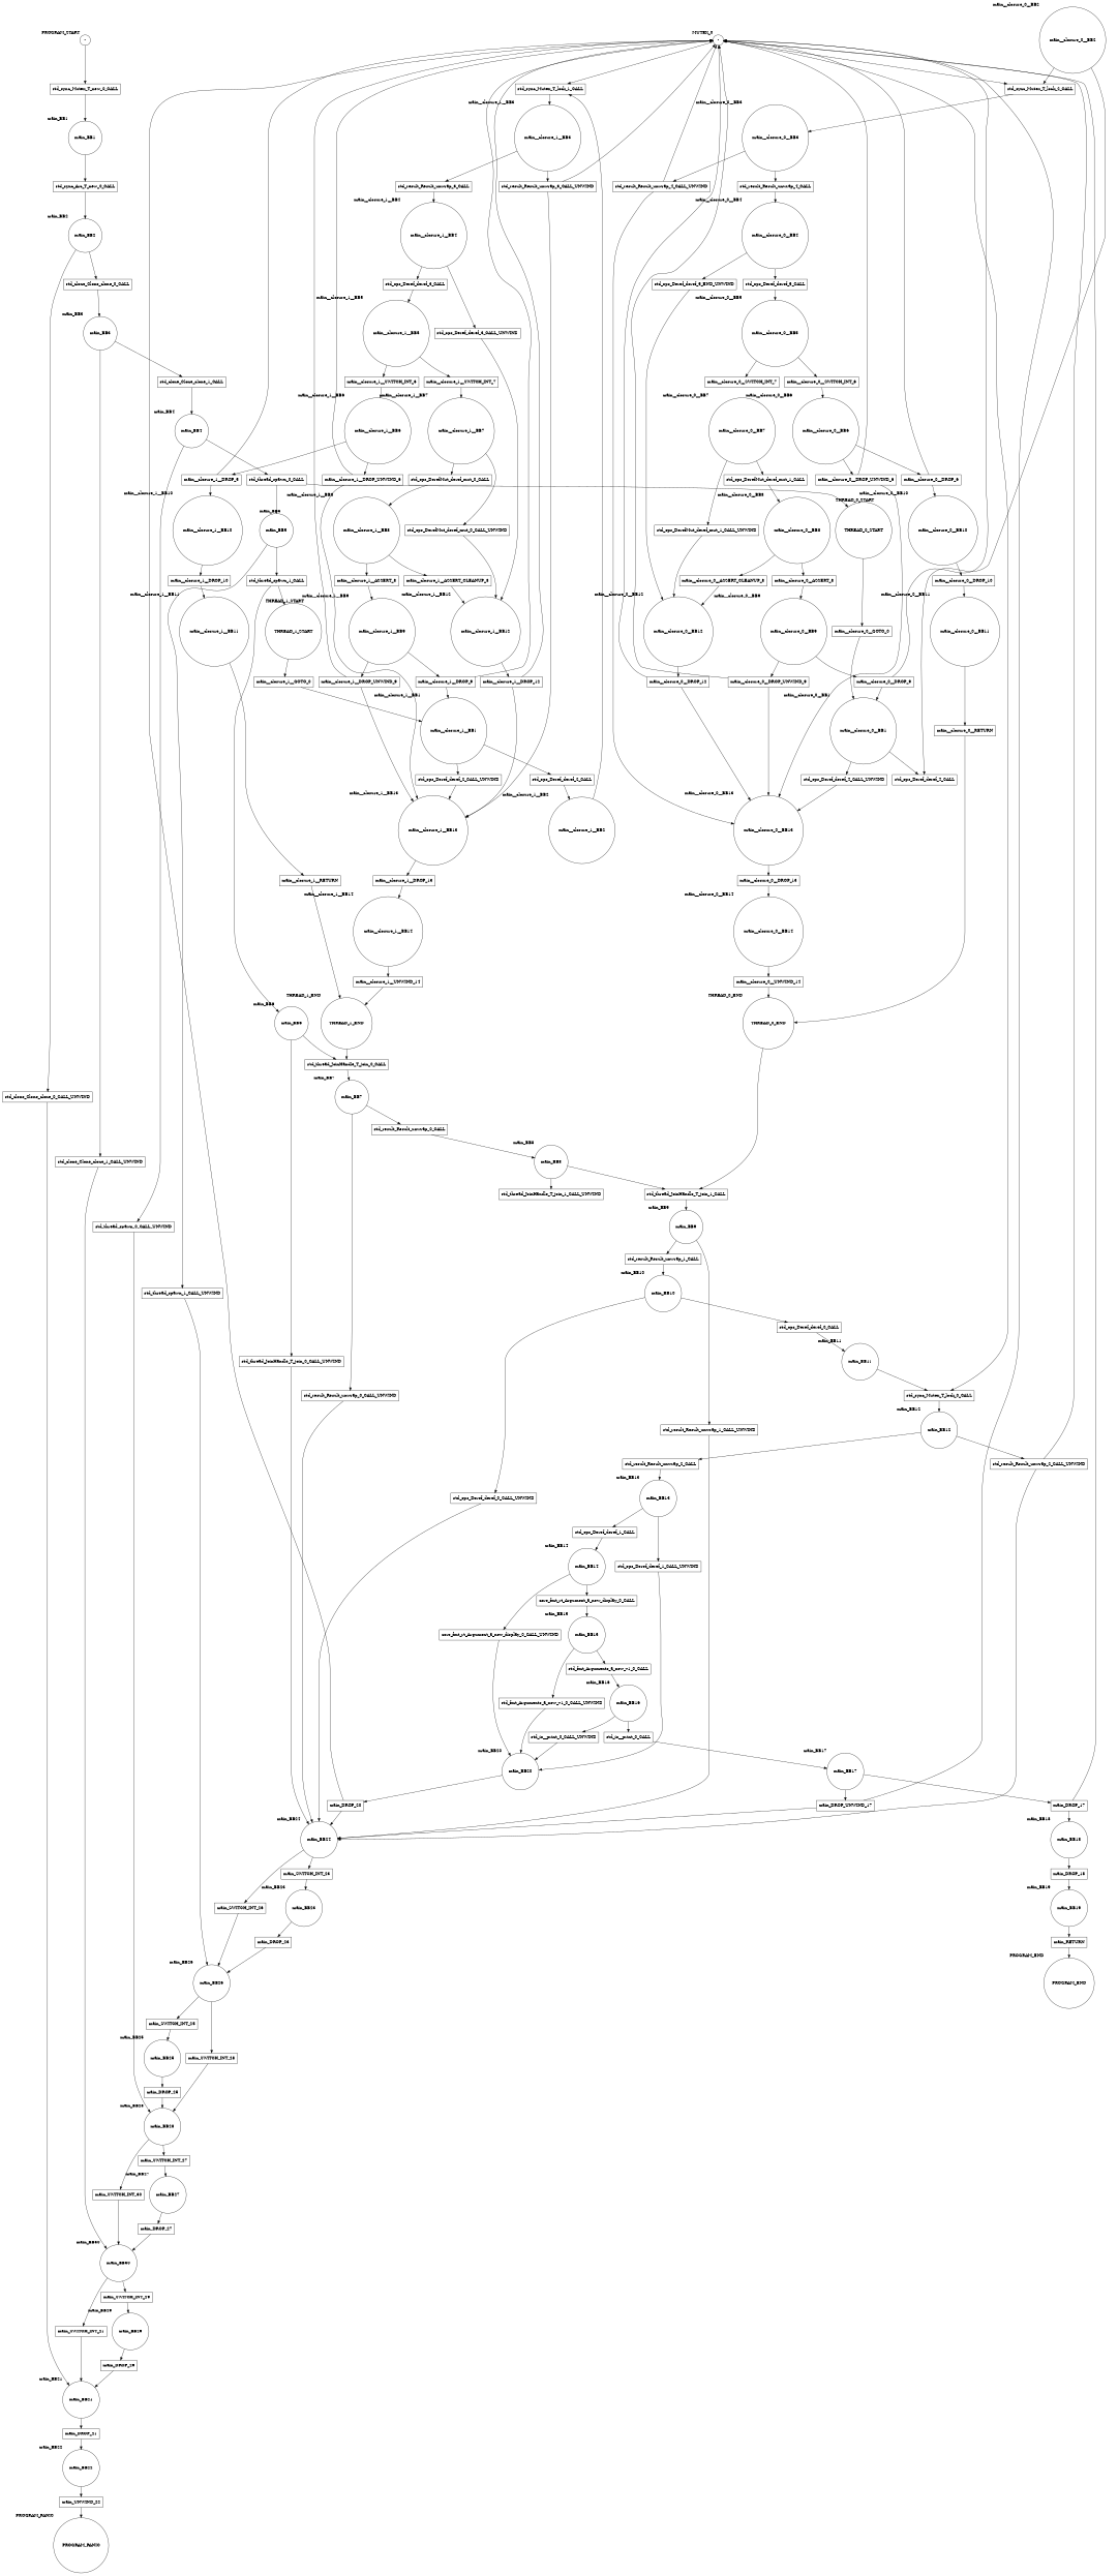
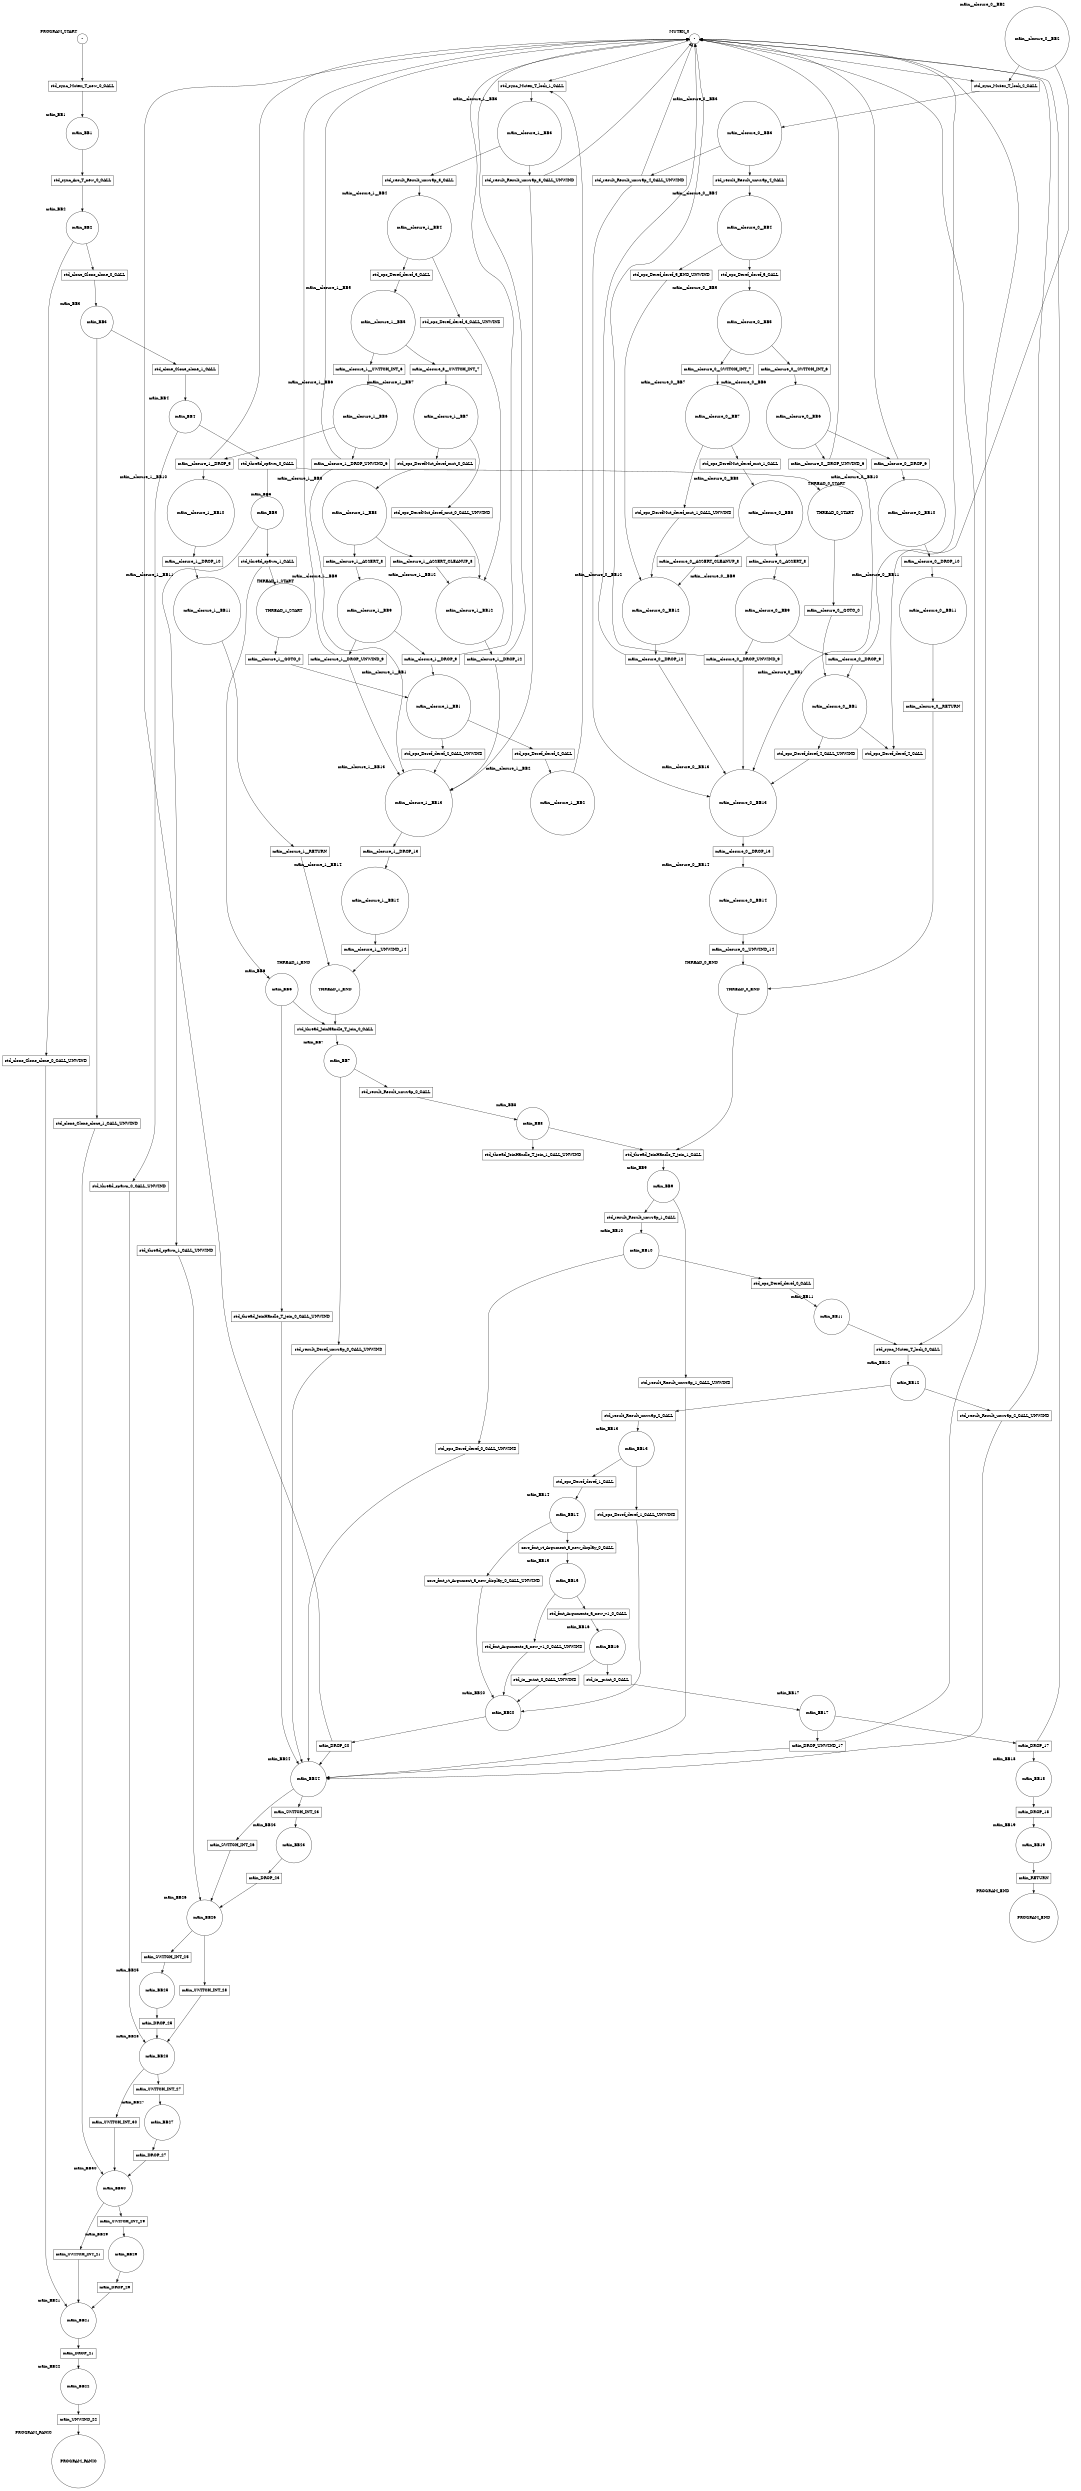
  digraph {
    node [shape=box]
    n1 [label="•" shape=circle xlabel=MUTEX_0]
    n2 [label=std_sync_Mutex_T_lock_0_CALL]
    n3 [label=std_sync_Mutex_T_lock_1_CALL]
    n4 [label=std_sync_Mutex_T_lock_2_CALL]
    main_BB12 [shape=circle xlabel=main_BB12]
    main__closure_1__BB3 [shape=circle xlabel=main__closure_1__BB3]
    main__closure_0__BB3 [shape=circle xlabel=main__closure_0__BB3]
    PROGRAM_END [shape=circle xlabel=PROGRAM_END]
    PROGRAM_PANIC [shape=circle xlabel=PROGRAM_PANIC]
    n10 [label="•" shape=circle xlabel=PROGRAM_START]
    n11 [label=std_sync_Mutex_T_new_0_CALL]
    main_BB1 [shape=circle xlabel=main_BB1]
    THREAD_0_END [shape=circle xlabel=THREAD_0_END]
    n14 [label=std_thread_JoinHandle_T_join_1_CALL]
    main_BB9 [shape=circle xlabel=main_BB9]
    THREAD_0_START [shape=circle xlabel=THREAD_0_START]
    n17 [label=main__closure_0__GOTO_0]
    main__closure_0__BB1 [shape=circle xlabel=main__closure_0__BB1]
    THREAD_1_END [shape=circle xlabel=THREAD_1_END]
    n20 [label=std_thread_JoinHandle_T_join_0_CALL]
    main_BB7 [shape=circle xlabel=main_BB7]
    THREAD_1_START [shape=circle xlabel=THREAD_1_START]
    n23 [label=main__closure_1__GOTO_0]
    main__closure_1__BB1 [shape=circle xlabel=main__closure_1__BB1]
    n25 [label=std_sync_Arc_T_new_0_CALL]
    main_BB2 [shape=circle xlabel=main_BB2]
    main_BB10 [shape=circle xlabel=main_BB10]
    n28 [label=std_ops_Deref_deref_0_CALL]
    n29 [label=std_ops_Deref_deref_0_CALL_UNWIND]
    main_BB11 [shape=circle xlabel=main_BB11]
    main_BB24 [shape=circle xlabel=main_BB24]
    n32 [label=std_result_Result_unwrap_2_CALL]
    n33 [label=std_result_Result_unwrap_2_CALL_UNWIND]
    main_BB13 [shape=circle xlabel=main_BB13]
    n35 [label=std_ops_Deref_deref_1_CALL]
    n36 [label=std_ops_Deref_deref_1_CALL_UNWIND]
    main_BB14 [shape=circle xlabel=main_BB14]
    main_BB20 [shape=circle xlabel=main_BB20]
    n39 [label=core_fmt_rt_Argument_a_new_display_0_CALL]
    n40 [label=core_fmt_rt_Argument_a_new_display_0_CALL_UNWIND]
    main_BB15 [shape=circle xlabel=main_BB15]
    n42 [label=std_fmt_Arguments_a_new_v1_0_CALL]
    n43 [label=std_fmt_Arguments_a_new_v1_0_CALL_UNWIND]
    main_BB16 [shape=circle xlabel=main_BB16]
    n45 [label=std_io__print_0_CALL]
    n46 [label=std_io__print_0_CALL_UNWIND]
    main_BB17 [shape=circle xlabel=main_BB17]
    n48 [label=main_DROP_17]
    n49 [label=main_DROP_UNWIND_17]
    main_BB18 [shape=circle xlabel=main_BB18]
    n51 [label=main_DROP_18]
    main_BB19 [shape=circle xlabel=main_BB19]
    n53 [label=main_RETURN]
    n54 [label=std_clone_Clone_clone_0_CALL]
    n55 [label=std_clone_Clone_clone_0_CALL_UNWIND]
    main_BB3 [shape=circle xlabel=main_BB3]
    main_BB21 [shape=circle xlabel=main_BB21]
    n58 [label=main_DROP_20]
    n59 [label=main_DROP_21]
    main_BB22 [shape=circle xlabel=main_BB22]
    n61 [label=main_UNWIND_22]
    main_BB23 [shape=circle xlabel=main_BB23]
    n63 [label=main_DROP_23]
    main_BB26 [shape=circle xlabel=main_BB26]
    n65 [label=main_SWITCH_INT_23]
    n66 [label=main_SWITCH_INT_26]
    main_BB25 [shape=circle xlabel=main_BB25]
    n68 [label=main_DROP_25]
    main_BB28 [shape=circle xlabel=main_BB28]
    n70 [label=main_SWITCH_INT_25]
    n71 [label=main_SWITCH_INT_28]
    main_BB27 [shape=circle xlabel=main_BB27]
    n73 [label=main_DROP_27]
    main_BB30 [shape=circle xlabel=main_BB30]
    n75 [label=main_SWITCH_INT_27]
    n76 [label=main_SWITCH_INT_30]
    main_BB29 [shape=circle xlabel=main_BB29]
    n78 [label=main_DROP_29]
    n79 [label=std_clone_Clone_clone_1_CALL]
    n80 [label=std_clone_Clone_clone_1_CALL_UNWIND]
    main_BB4 [shape=circle xlabel=main_BB4]
    n82 [label=main_SWITCH_INT_21]
    n83 [label=main_SWITCH_INT_29]
    n84 [label=std_thread_spawn_0_CALL]
    n85 [label=std_thread_spawn_0_CALL_UNWIND]
    main_BB5 [shape=circle xlabel=main_BB5]
    n87 [label=std_thread_spawn_1_CALL]
    n88 [label=std_thread_spawn_1_CALL_UNWIND]
    main_BB6 [shape=circle xlabel=main_BB6]
    n90 [label=std_thread_JoinHandle_T_join_0_CALL_UNWIND]
    n91 [label=std_result_Result_unwrap_0_CALL]
-   n92 [label=std_result_Result_unwrap_0_CALL_UNWIND]
+   n92 [label=std_result_Deref_unwrap_0_CALL_UNWIND]
    main_BB8 [shape=circle xlabel=main_BB8]
    n94 [label=std_thread_JoinHandle_T_join_1_CALL_UNWIND]
    n95 [label=std_result_Result_unwrap_1_CALL]
    n96 [label=std_result_Result_unwrap_1_CALL_UNWIND]
    n97 [label=std_ops_Deref_deref_4_CALL]
    n98 [label=std_ops_Deref_deref_4_CALL_UNWIND]
    main__closure_0__BB13 [shape=circle xlabel=main__closure_0__BB13]
    main__closure_0__BB10 [shape=circle xlabel=main__closure_0__BB10]
    n101 [label=main__closure_0__DROP_10]
    main__closure_0__BB11 [shape=circle xlabel=main__closure_0__BB11]
    n103 [label=main__closure_0__RETURN]
    main__closure_0__BB12 [shape=circle xlabel=main__closure_0__BB12]
    n105 [label=main__closure_0__DROP_12]
    n106 [label=main__closure_0__DROP_13]
    main__closure_0__BB14 [shape=circle xlabel=main__closure_0__BB14]
    n108 [label=main__closure_0__UNWIND_14]
    main__closure_0__BB2 [shape=circle xlabel=main__closure_0__BB2]
    n110 [label=std_result_Result_unwrap_4_CALL]
    n111 [label=std_result_Result_unwrap_4_CALL_UNWIND]
    main__closure_0__BB4 [shape=circle xlabel=main__closure_0__BB4]
    n113 [label=std_ops_Deref_deref_5_CALL]
    n114 [label=std_ops_Deref_deref_5_END_UNWIND]
    main__closure_0__BB5 [shape=circle xlabel=main__closure_0__BB5]
    n116 [label=main__closure_0__SWITCH_INT_6]
    n117 [label=main__closure_0__SWITCH_INT_7]
    main__closure_0__BB6 [shape=circle xlabel=main__closure_0__BB6]
    main__closure_0__BB7 [shape=circle xlabel=main__closure_0__BB7]
    n120 [label=main__closure_0__DROP_6]
    n121 [label=main__closure_0__DROP_UNWIND_6]
    n122 [label=std_ops_DerefMut_deref_mut_1_CALL]
    n123 [label=std_ops_DerefMut_deref_mut_1_CALL_UNWIND]
    main__closure_0__BB8 [shape=circle xlabel=main__closure_0__BB8]
    n125 [label=main__closure_0__ASSERT_8]
    n126 [label=main__closure_0__ASSERT_CLEANUP_8]
    main__closure_0__BB9 [shape=circle xlabel=main__closure_0__BB9]
    n128 [label=main__closure_0__DROP_9]
    n129 [label=main__closure_0__DROP_UNWIND_9]
    n130 [label=std_ops_Deref_deref_2_CALL]
    n131 [label=std_ops_Deref_deref_2_CALL_UNWIND]
    main__closure_1__BB2 [shape=circle xlabel=main__closure_1__BB2]
    main__closure_1__BB13 [shape=circle xlabel=main__closure_1__BB13]
    main__closure_1__BB10 [shape=circle xlabel=main__closure_1__BB10]
    n135 [label=main__closure_1__DROP_10]
    main__closure_1__BB11 [shape=circle xlabel=main__closure_1__BB11]
    n137 [label=main__closure_1__RETURN]
    main__closure_1__BB12 [shape=circle xlabel=main__closure_1__BB12]
    n139 [label=main__closure_1__DROP_12]
    n140 [label=main__closure_1__DROP_13]
    main__closure_1__BB14 [shape=circle xlabel=main__closure_1__BB14]
    n142 [label=main__closure_1__UNWIND_14]
    n143 [label=std_result_Result_unwrap_3_CALL]
    n144 [label=std_result_Result_unwrap_3_CALL_UNWIND]
    main__closure_1__BB4 [shape=circle xlabel=main__closure_1__BB4]
    n146 [label=std_ops_Deref_deref_3_CALL]
    n147 [label=std_ops_Deref_deref_3_CALL_UNWIND]
    main__closure_1__BB5 [shape=circle xlabel=main__closure_1__BB5]
    n149 [label=main__closure_1__SWITCH_INT_6]
-   n150 [label=main__closure_1__SWITCH_INT_7]
+   n150 [label=main__closure_8__SWITCH_INT_7]
    main__closure_1__BB6 [shape=circle xlabel=main__closure_1__BB6]
    main__closure_1__BB7 [shape=circle xlabel=main__closure_1__BB7]
    n153 [label=main__closure_1__DROP_5]
    n154 [label=main__closure_1__DROP_UNWIND_6]
    n155 [label=std_ops_DerefMut_deref_mut_0_CALL]
    n156 [label=std_ops_DerefMut_deref_mut_0_CALL_UNWIND]
    main__closure_1__BB8 [shape=circle xlabel=main__closure_1__BB8]
    n158 [label=main__closure_1__ASSERT_8]
    n159 [label=main__closure_1__ASSERT_CLEANUP_8]
    main__closure_1__BB9 [shape=circle xlabel=main__closure_1__BB9]
    n161 [label=main__closure_1__DROP_9]
    n162 [label=main__closure_1__DROP_UNWIND_9]
    n1 -> n2
    n1 -> n3
    n1 -> n4
    n2 -> main_BB12
    n3 -> main__closure_1__BB3
    n4 -> main__closure_0__BB3
    main_BB12 -> n32
    main_BB12 -> n33
    main__closure_1__BB3 -> n143
    main__closure_1__BB3 -> n144
    main__closure_0__BB3 -> n110
    main__closure_0__BB3 -> n111
    n10 -> n11
    n11 -> main_BB1
    main_BB1 -> n25
    THREAD_0_END -> n14
    n14 -> main_BB9
    main_BB9 -> n95
    main_BB9 -> n96
    THREAD_0_START -> n17
    n17 -> main__closure_0__BB1
    main__closure_0__BB1 -> n97
    main__closure_0__BB1 -> n98
    THREAD_1_END -> n20
    n20 -> main_BB7
    main_BB7 -> n91
    main_BB7 -> n92
    THREAD_1_START -> n23
    n23 -> main__closure_1__BB1
    main__closure_1__BB1 -> n130
    main__closure_1__BB1 -> n131
    n25 -> main_BB2
    main_BB2 -> n54
    main_BB2 -> n55
    main_BB10 -> n28
    main_BB10 -> n29
    n28 -> main_BB11
    n29 -> main_BB24
    main_BB11 -> n2
    main_BB24 -> n65
    main_BB24 -> n66
    n32 -> main_BB13
    n33 -> n1
    n33 -> main_BB24
    main_BB13 -> n35
    main_BB13 -> n36
    n35 -> main_BB14
    n36 -> main_BB20
    main_BB14 -> n39
    main_BB14 -> n40
    main_BB20 -> n58
    n39 -> main_BB15
    n40 -> main_BB20
    main_BB15 -> n42
    main_BB15 -> n43
    n42 -> main_BB16
    n43 -> main_BB20
    main_BB16 -> n45
    main_BB16 -> n46
    n45 -> main_BB17
    n46 -> main_BB20
    main_BB17 -> n48
    main_BB17 -> n49
    n48 -> n1
    n48 -> main_BB18
    n49 -> n1
    n49 -> main_BB24
    main_BB18 -> n51
    n51 -> main_BB19
    main_BB19 -> n53
    n53 -> PROGRAM_END
    n54 -> main_BB3
    n55 -> main_BB21
    main_BB3 -> n79
    main_BB3 -> n80
    main_BB21 -> n59
    n58 -> n1
    n58 -> main_BB24
    n59 -> main_BB22
    main_BB22 -> n61
    n61 -> PROGRAM_PANIC
    main_BB23 -> n63
    n63 -> main_BB26
    main_BB26 -> n70
    main_BB26 -> n71
    n65 -> main_BB23
    n66 -> main_BB26
    main_BB25 -> n68
    n68 -> main_BB28
    main_BB28 -> n75
    main_BB28 -> n76
    n70 -> main_BB25
    n71 -> main_BB28
    main_BB27 -> n73
    n73 -> main_BB30
    main_BB30 -> n82
    main_BB30 -> n83
    n75 -> main_BB27
    n76 -> main_BB30
    main_BB29 -> n78
    n78 -> main_BB21
    n79 -> main_BB4
    n80 -> main_BB30
    main_BB4 -> n84
    main_BB4 -> n85
    n82 -> main_BB21
    n83 -> main_BB29
    n84 -> THREAD_0_START
    n84 -> main_BB5
    n85 -> main_BB28
    main_BB5 -> n87
    main_BB5 -> n88
    n87 -> THREAD_1_START
    n87 -> main_BB6
    n88 -> main_BB26
    main_BB6 -> n20
    main_BB6 -> n90
    n90 -> main_BB24
    n91 -> main_BB8
    n92 -> main_BB24
    main_BB8 -> n14
    main_BB8 -> n94
    n95 -> main_BB10
    n96 -> main_BB24
    n98 -> main__closure_0__BB13
    main__closure_0__BB13 -> n106
    main__closure_0__BB10 -> n101
    n101 -> main__closure_0__BB11
    main__closure_0__BB11 -> n103
    n103 -> THREAD_0_END
    main__closure_0__BB12 -> n105
    n105 -> n1
    n105 -> main__closure_0__BB13
    n106 -> main__closure_0__BB14
    main__closure_0__BB14 -> n108
    n108 -> THREAD_0_END
    main__closure_0__BB2 -> n4
    main__closure_0__BB2 -> n97
    n110 -> main__closure_0__BB4
    n111 -> n1
    n111 -> main__closure_0__BB13
    main__closure_0__BB4 -> n113
    main__closure_0__BB4 -> n114
    n113 -> main__closure_0__BB5
    n114 -> main__closure_0__BB12
    main__closure_0__BB5 -> n116
    main__closure_0__BB5 -> n117
    n116 -> main__closure_0__BB6
+   n117 -> main__closure_0__BB7
    main__closure_0__BB6 -> n120
    main__closure_0__BB6 -> n121
    main__closure_0__BB7 -> n122
    main__closure_0__BB7 -> n123
    n120 -> n1
    n120 -> main__closure_0__BB10
    n121 -> n1
    n121 -> main__closure_0__BB13
    n122 -> main__closure_0__BB8
    n123 -> main__closure_0__BB12
    main__closure_0__BB8 -> n125
    main__closure_0__BB8 -> n126
    n125 -> main__closure_0__BB9
    n126 -> main__closure_0__BB12
    main__closure_0__BB9 -> n128
    main__closure_0__BB9 -> n129
    n128 -> n1
    n128 -> main__closure_0__BB1
    n129 -> n1
    n129 -> main__closure_0__BB13
    n130 -> main__closure_1__BB2
    n131 -> main__closure_1__BB13
    main__closure_1__BB2 -> n3
    main__closure_1__BB13 -> n140
    main__closure_1__BB10 -> n135
    n135 -> main__closure_1__BB11
    main__closure_1__BB11 -> n137
    n137 -> THREAD_1_END
    main__closure_1__BB12 -> n139
    n139 -> n1
    n139 -> main__closure_1__BB13
    n140 -> main__closure_1__BB14
    main__closure_1__BB14 -> n142
    n142 -> THREAD_1_END
    n143 -> main__closure_1__BB4
    n144 -> n1
    n144 -> main__closure_1__BB13
    main__closure_1__BB4 -> n146
    main__closure_1__BB4 -> n147
    n146 -> main__closure_1__BB5
    n147 -> main__closure_1__BB12
    main__closure_1__BB5 -> n149
    main__closure_1__BB5 -> n150
    n149 -> main__closure_1__BB6
    n150 -> main__closure_1__BB7
    main__closure_1__BB6 -> n153
    main__closure_1__BB6 -> n154
    main__closure_1__BB7 -> n155
    main__closure_1__BB7 -> n156
    n153 -> n1
    n153 -> main__closure_1__BB10
    n154 -> n1
    n154 -> main__closure_1__BB13
    n155 -> main__closure_1__BB8
    n156 -> main__closure_1__BB12
    main__closure_1__BB8 -> n158
    main__closure_1__BB8 -> n159
    n158 -> main__closure_1__BB9
    n159 -> main__closure_1__BB12
    main__closure_1__BB9 -> n161
    main__closure_1__BB9 -> n162
    n161 -> n1
    n161 -> main__closure_1__BB1
    n162 -> n1
    n162 -> main__closure_1__BB13
  }
